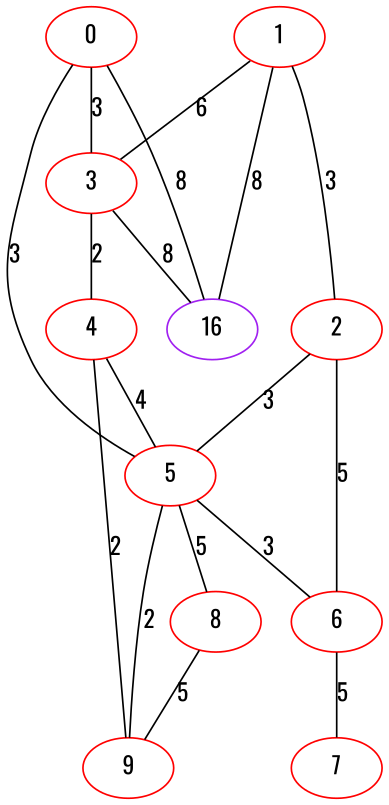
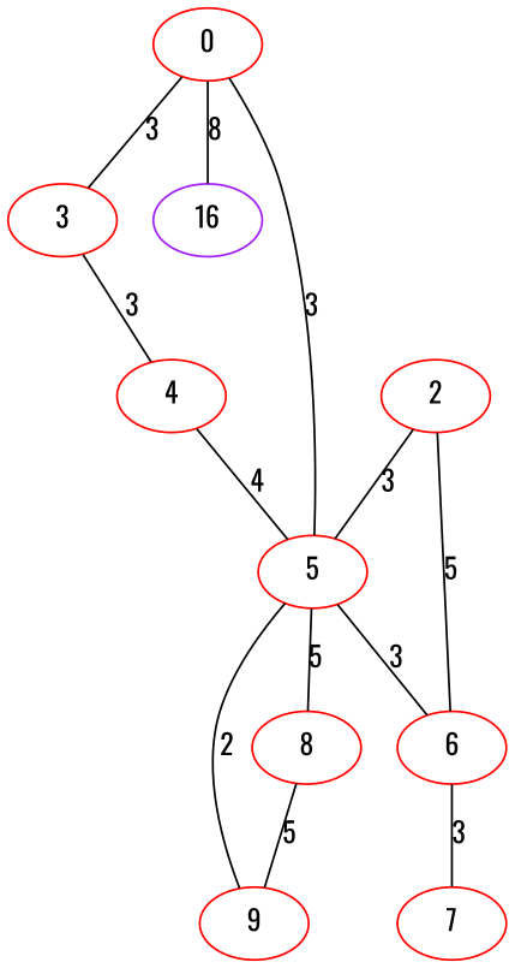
  graph {
    fontname=Oswald
    node [color=red fontname=Oswald weight=1]
    edge [fontname=Oswald]
    0
    3
    n3 [color=purple label=16 weight=4]
    5
-   1
    2
    4
    6
    9
    8
    7
    0 -- 3 [label=3]
    0 -- n3 [label=8]
    0 -- 5 [label=3]
-   3 -- n3 [label=8]
-   3 -- 4 [label=2]
+   3 -- 4 [label=3]
    5 -- 6 [label=3]
    5 -- 9 [label=2]
    5 -- 8 [label=5]
-   1 -- 3 [label=6]
-   1 -- n3 [label=8]
-   1 -- 2 [label=3]
    2 -- 5 [label=3]
    2 -- 6 [label=5]
    4 -- 5 [label=4]
-   4 -- 9 [label=2]
-   6 -- 7 [label=5]
+   6 -- 7 [label=3]
    8 -- 9 [label=5]
  }
